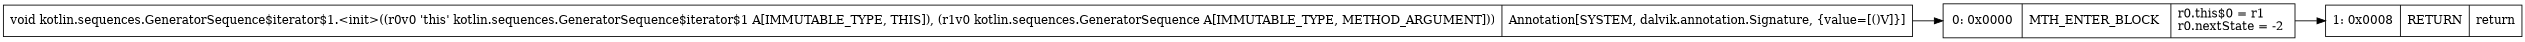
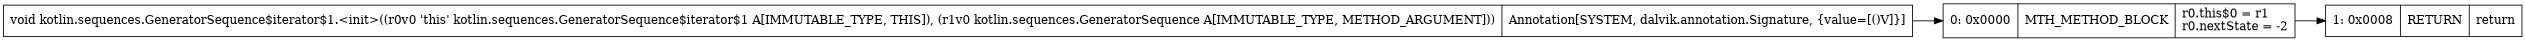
  digraph {
    rankdir=LR
    node [shape=record]
-   n1 [label="{0\:\ 0x0000|MTH_ENTER_BLOCK\l|r0.this$0 = r1\lr0.nextState = \-2\l}"]
+   n1 [label="{0\:\ 0x0000|MTH_METHOD_BLOCK\l|r0.this$0 = r1\lr0.nextState = \-2\l}"]
    n2 [label="{1\:\ 0x0008|RETURN\l|return\l}"]
    n3 [label="{void kotlin.sequences.GeneratorSequence$iterator$1.\<init\>((r0v0 'this' kotlin.sequences.GeneratorSequence$iterator$1 A[IMMUTABLE_TYPE, THIS]), (r1v0 kotlin.sequences.GeneratorSequence A[IMMUTABLE_TYPE, METHOD_ARGUMENT]))  | Annotation[SYSTEM, dalvik.annotation.Signature, \{value=[()V]\}]\l}"]
    n1 -> n2
    n3 -> n1
  }
